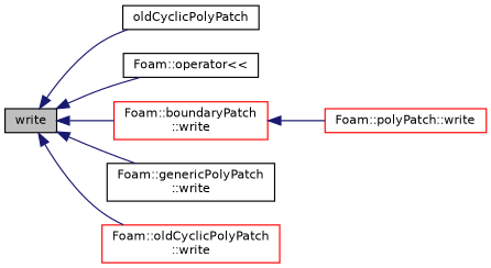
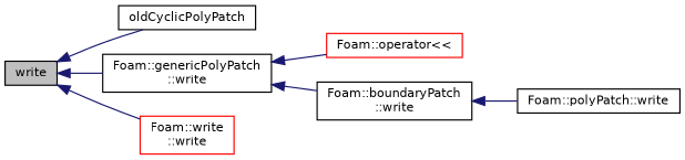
  digraph {
    rankdir=LR
    node [color=black fontname=Helvetica fontsize=10 shape=record]
    edge [color=midnightblue dir=back fontname=Helvetica fontsize=10 labelfontname=Helvetica labelfontsize=10 style=solid]
    n1 [fillcolor=grey75 fontcolor=black height=0.2 label=write style=filled width=0.4]
    n2 [height=0.2 label=oldCyclicPolyPatch width=0.4]
-   n3 [height=0.2 label="Foam::operator\<\<" width=0.4]
-   n4 [color=red height=0.2 label="Foam::boundaryPatch\l::write" width=0.4]
+   n3 [color=red height=0.2 label="Foam::operator\<\<" width=0.4]
+   n4 [height=0.2 label="Foam::boundaryPatch\l::write" width=0.4]
    n5 [height=0.2 label="Foam::genericPolyPatch\l::write" width=0.4]
-   n6 [color=red height=0.2 label="Foam::oldCyclicPolyPatch\l::write" width=0.4]
-   n7 [color=red height=0.2 label="Foam::polyPatch::write" width=0.4]
+   n6 [color=red height=0.2 label="Foam::write\l::write" width=0.4]
+   n7 [height=0.2 label="Foam::polyPatch::write" width=0.4]
    n1 -> n2
-   n1 -> n3
-   n1 -> n4
+   n5 -> n3
+   n5 -> n4
    n1 -> n5
    n1 -> n6
    n4 -> n7
  }
